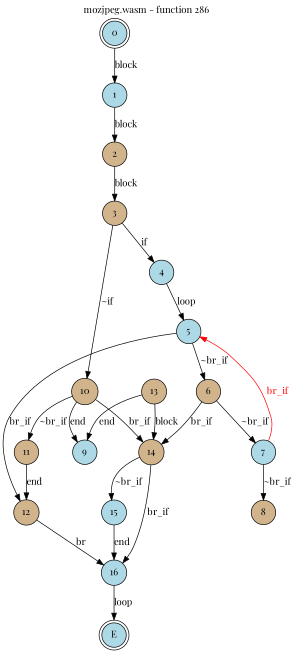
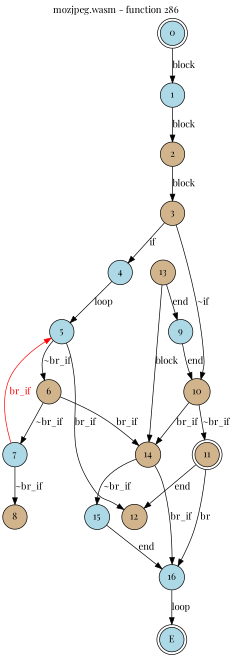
  digraph {
    fontname="Playfair Display"
    label="mozjpeg.wasm - function 286"
    labelfontcolor=black
    labelfontname=Helvetica
    labelfontsize=16
    labelloc=t
    node [fillcolor=lightblue fontname="Playfair Display" shape=circle style=filled]
    edge [fontname="Playfair Display"]
    0 [shape=doublecircle]
    1
    2 [fillcolor=tan]
    E [shape=doublecircle]
    3 [fillcolor=tan]
    4
    10 [fillcolor=tan]
    5
    14 [fillcolor=tan]
-   11 [fillcolor=tan]
+   11 [fillcolor=tan shape=doublecircle]
    6 [fillcolor=tan]
    12 [fillcolor=tan]
    16
    15
    7
    8 [fillcolor=tan]
    9
    13 [fillcolor=tan]
    0 -> 1 [label=block]
    1 -> 2 [label=block]
    2 -> 3 [label=block]
    3 -> 4 [label=if]
    3 -> 10 [label="~if"]
    4 -> 5 [label=loop]
    10 -> 14 [label=br_if]
    10 -> 11 [label="~br_if"]
    5 -> 6 [label="~br_if"]
    5 -> 12 [label=br_if]
    14 -> 16 [label=br_if]
    14 -> 15 [label="~br_if"]
    11 -> 12 [label=end]
    6 -> 14 [label=br_if]
    6 -> 7 [label="~br_if"]
-   12 -> 16 [label=br]
+   11 -> 16 [label=br]
    16 -> E [label=loop]
    15 -> 16 [label=end]
    7 -> 5 [color=red fontcolor=red label=br_if]
    7 -> 8 [label="~br_if"]
-   10 -> 9 [label=end]
+   9 -> 10 [label=end]
    13 -> 14 [label=block]
    13 -> 9 [label=end]
  }
